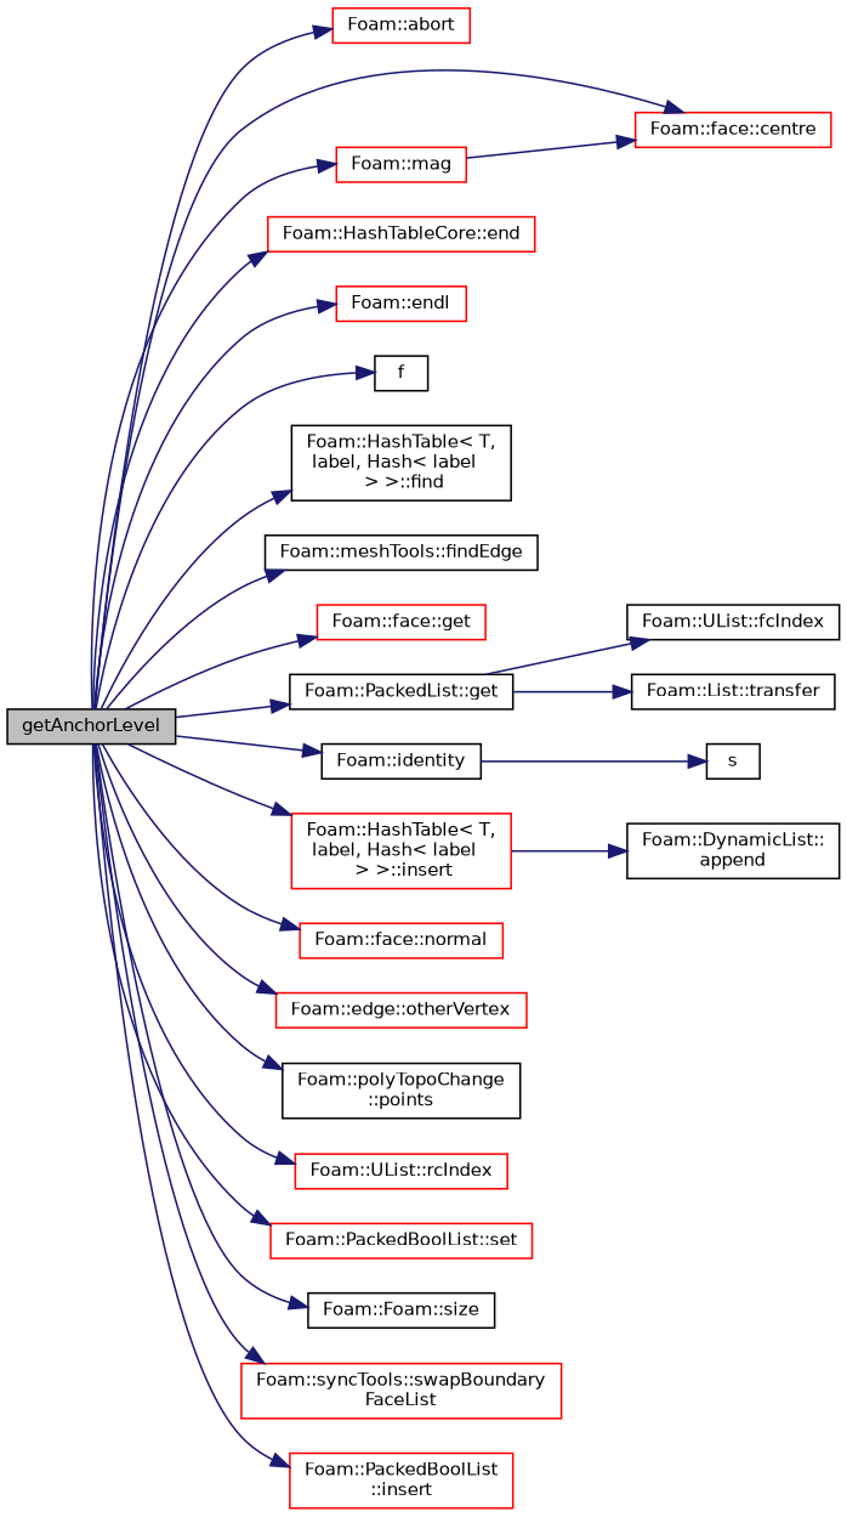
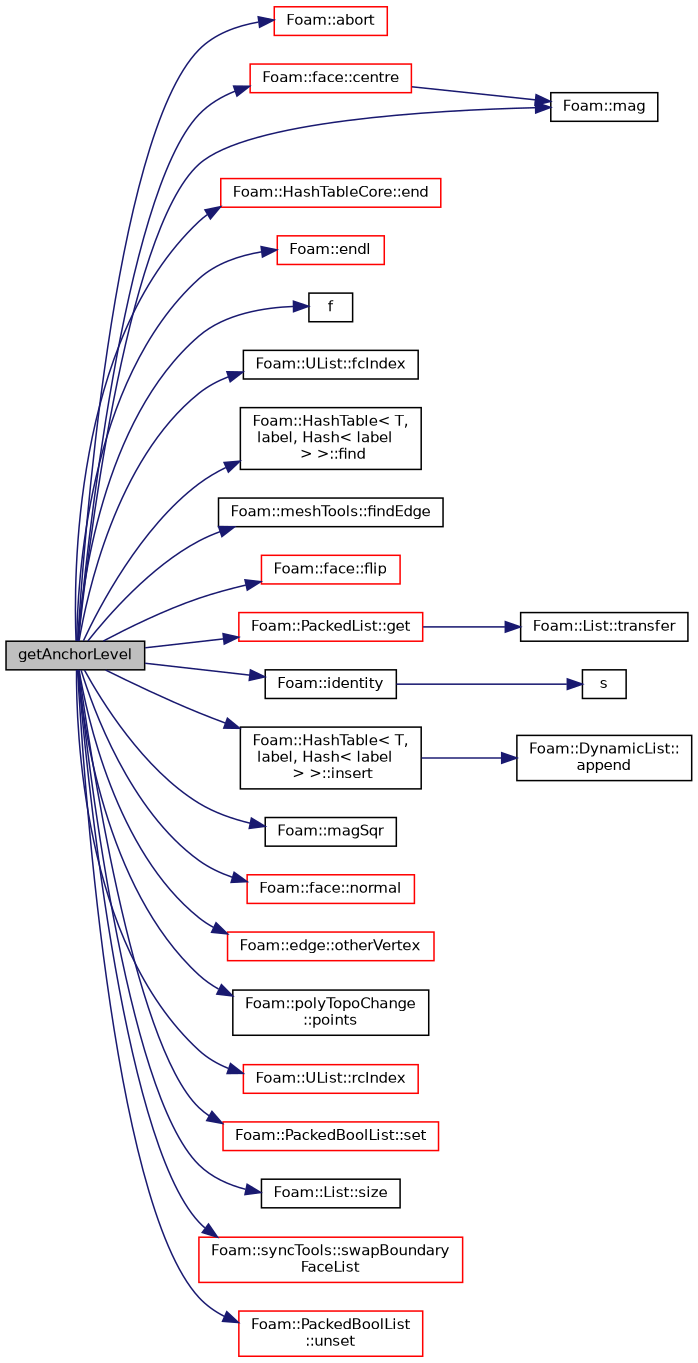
  digraph {
    rankdir=LR
    node [color=black fontname=Helvetica fontsize=10 shape=record]
    edge [color=midnightblue fontname=Helvetica fontsize=10 labelfontname=Helvetica labelfontsize=10 style=solid]
    n1 [fillcolor=grey75 fontcolor=black height=0.2 label=getAnchorLevel style=filled width=0.4]
    n2 [color=red height=0.2 label="Foam::abort" width=0.4]
    n3 [color=red height=0.2 label="Foam::face::centre" width=0.4]
-   n4 [color=red height=0.2 label="Foam::mag" width=0.4]
+   n4 [height=0.2 label="Foam::mag" width=0.4]
    n5 [color=red height=0.2 label="Foam::HashTableCore::end" width=0.4]
    n6 [color=red height=0.2 label="Foam::endl" width=0.4]
    n7 [height=0.2 label=f width=0.4]
    n8 [height=0.2 label="Foam::UList::fcIndex" width=0.4]
    n9 [height=0.2 label="Foam::HashTable\< T,\l label, Hash\< label\l \> \>::find" width=0.4]
    n10 [height=0.2 label="Foam::meshTools::findEdge" width=0.4]
-   n11 [color=red height=0.2 label="Foam::face::get" width=0.4]
-   n12 [height=0.2 label="Foam::PackedList::get" width=0.4]
+   n11 [color=red height=0.2 label="Foam::face::flip" width=0.4]
+   n12 [color=red height=0.2 label="Foam::PackedList::get" width=0.4]
    n13 [height=0.2 label="Foam::identity" width=0.4]
-   n14 [color=red height=0.2 label="Foam::HashTable\< T,\l label, Hash\< label\l \> \>::insert" width=0.4]
+   n14 [height=0.2 label="Foam::HashTable\< T,\l label, Hash\< label\l \> \>::insert" width=0.4]
+   n15 [height=0.2 label="Foam::magSqr" width=0.4]
    n16 [color=red height=0.2 label="Foam::face::normal" width=0.4]
    n17 [color=red height=0.2 label="Foam::edge::otherVertex" width=0.4]
    n18 [height=0.2 label="Foam::polyTopoChange\l::points" width=0.4]
    n19 [color=red height=0.2 label="Foam::UList::rcIndex" width=0.4]
    n20 [color=red height=0.2 label="Foam::PackedBoolList::set" width=0.4]
-   n21 [height=0.2 label="Foam::Foam::size" width=0.4]
+   n21 [height=0.2 label="Foam::List::size" width=0.4]
    n22 [color=red height=0.2 label="Foam::syncTools::swapBoundary\lFaceList" width=0.4]
-   n23 [color=red height=0.2 label="Foam::PackedBoolList\l::insert" width=0.4]
+   n23 [color=red height=0.2 label="Foam::PackedBoolList\l::unset" width=0.4]
    n24 [height=0.2 label="Foam::DynamicList::\lappend" width=0.4]
    n25 [height=0.2 label="Foam::List::transfer" width=0.4]
    n26 [height=0.2 label=s width=0.4]
    n1 -> n2
    n1 -> n3
    n1 -> n4
    n1 -> n5
    n1 -> n6
    n1 -> n7
-   n12 -> n8
+   n1 -> n8
    n1 -> n9
    n1 -> n10
    n1 -> n11
    n1 -> n12
    n1 -> n13
    n1 -> n14
+   n1 -> n15
    n1 -> n16
    n1 -> n17
    n1 -> n18
    n1 -> n19
    n1 -> n20
    n1 -> n21
    n1 -> n22
    n1 -> n23
-   n4 -> n3
+   n3 -> n4
    n12 -> n25
    n13 -> n26
    n14 -> n24
  }
